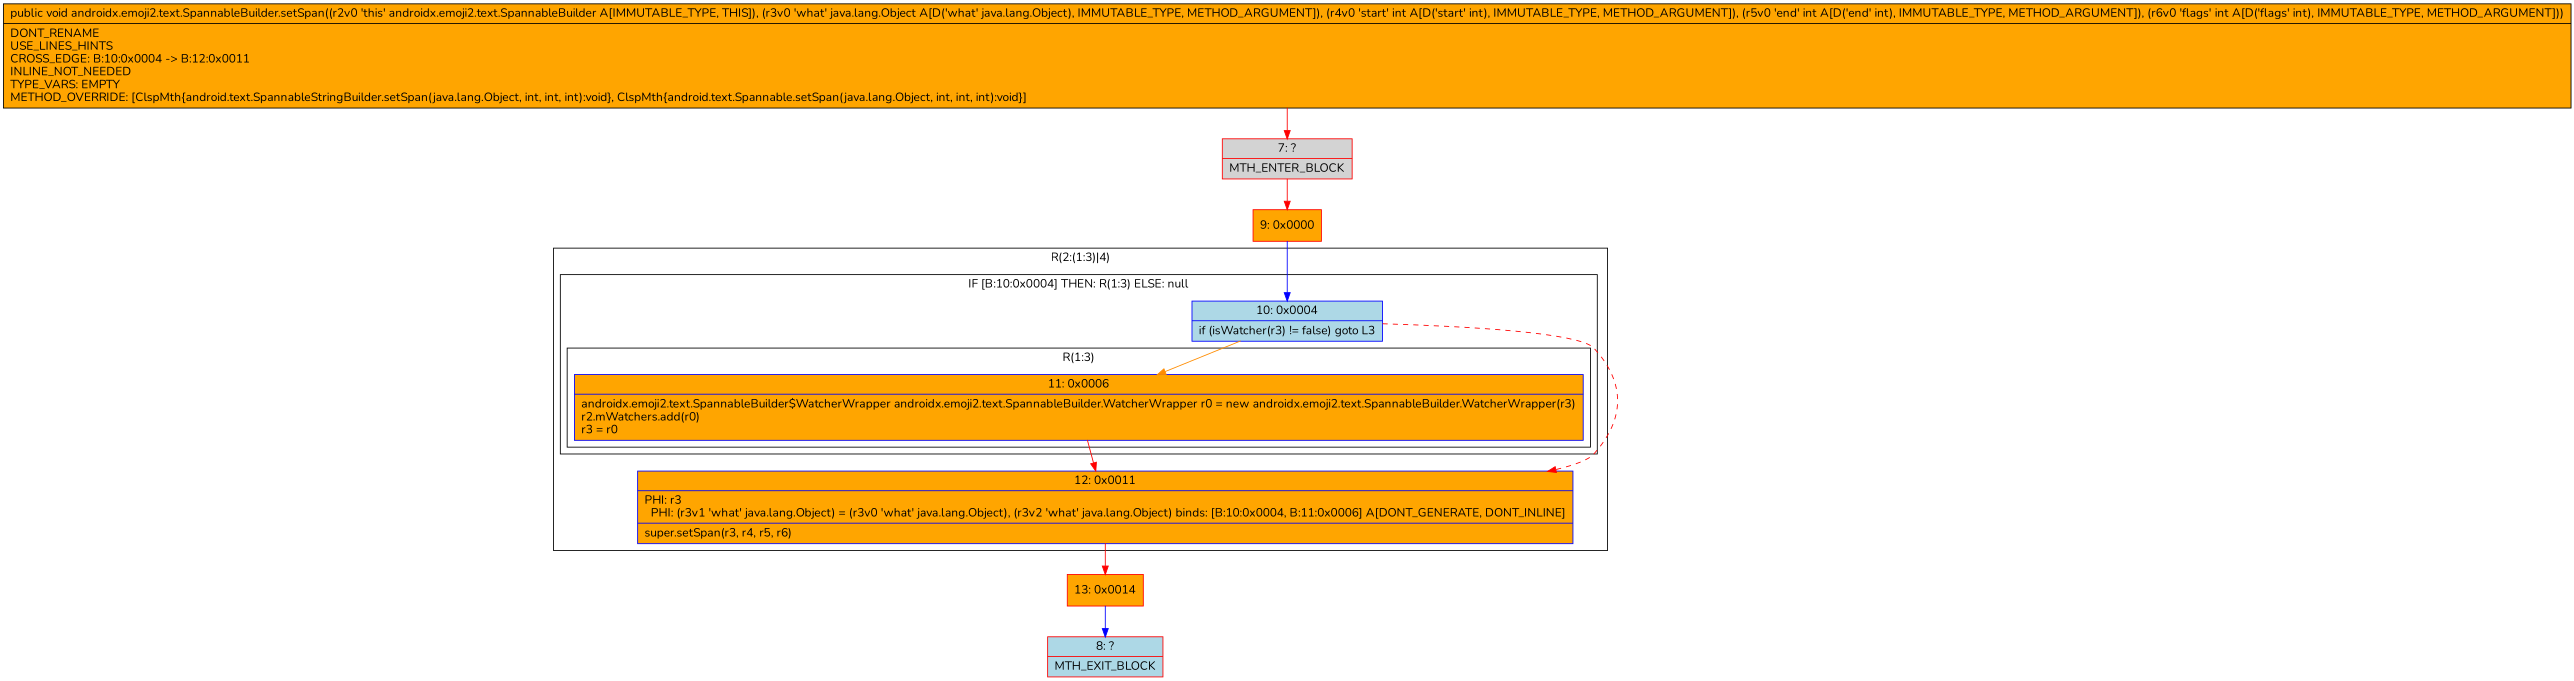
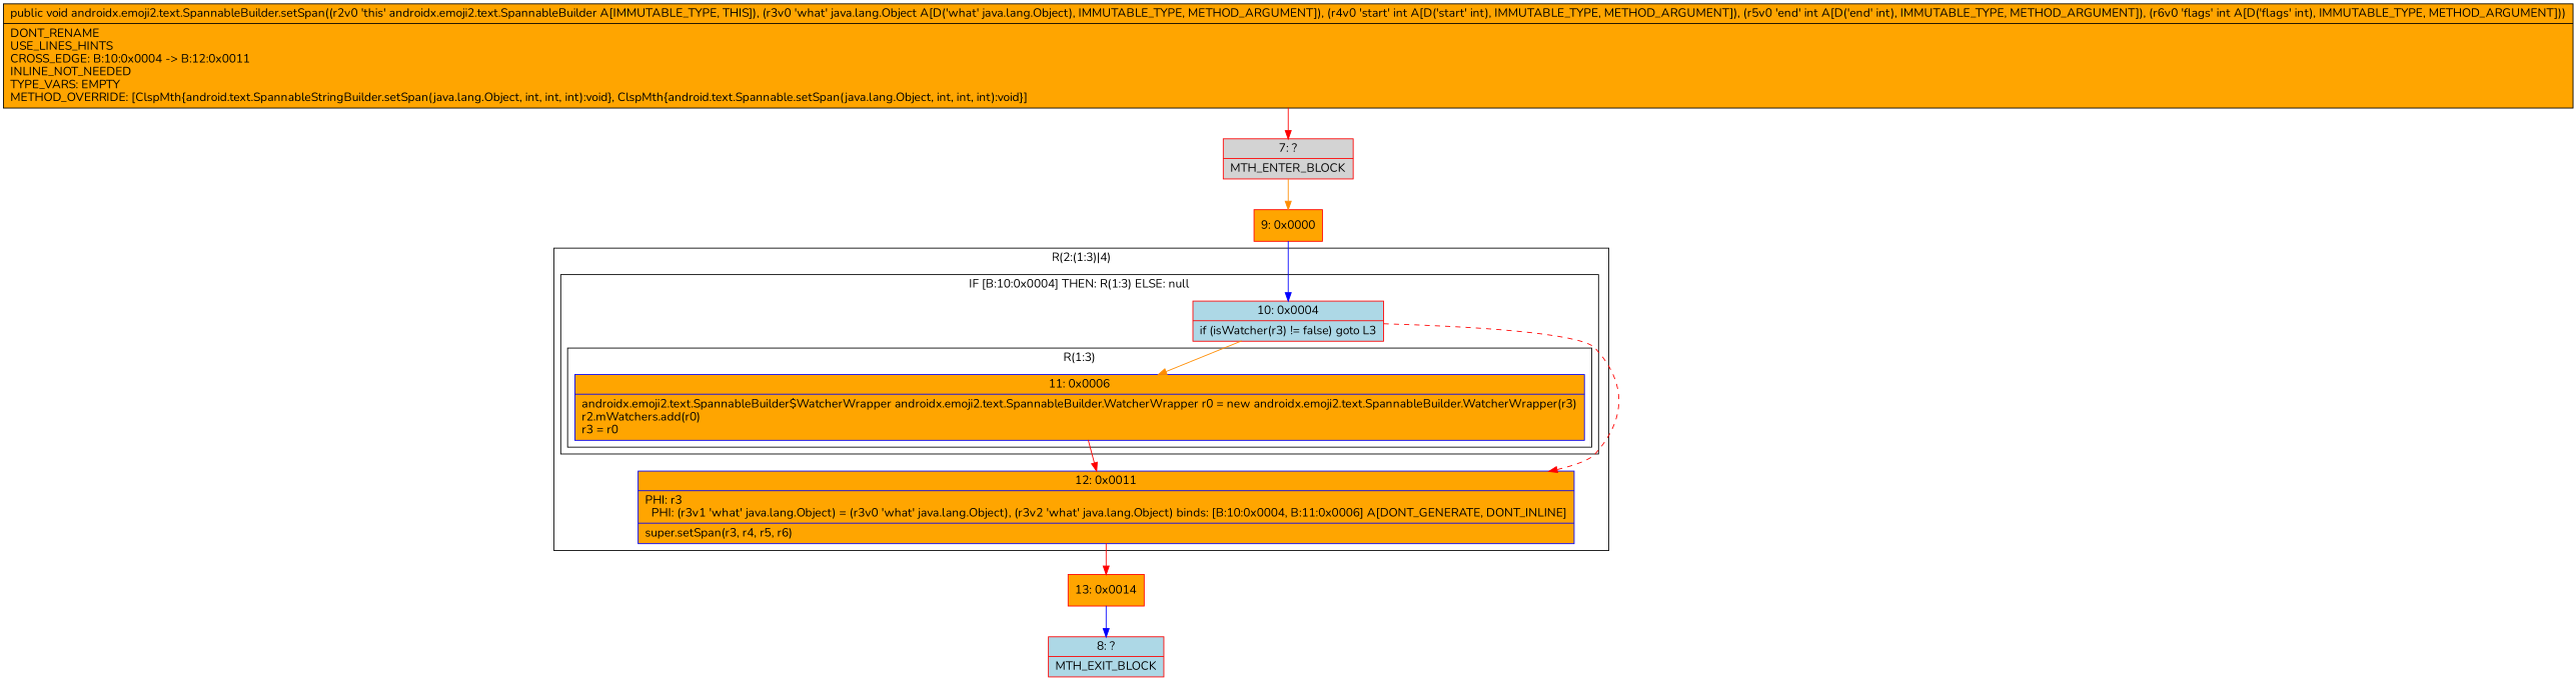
  digraph {
    fontname=Nunito
    node [color=red fillcolor=orange fontname=Nunito shape=record style=filled]
    edge [color=red fontname=Nunito]
    n1 [color=blue label="{11\:\ 0x0006|androidx.emoji2.text.SpannableBuilder$WatcherWrapper androidx.emoji2.text.SpannableBuilder.WatcherWrapper r0 = new androidx.emoji2.text.SpannableBuilder.WatcherWrapper(r3)\lr2.mWatchers.add(r0)\lr3 = r0\l}"]
-   n2 [color=blue fillcolor=lightblue label="{10\:\ 0x0004|if (isWatcher(r3) != false) goto L3\l}"]
+   n2 [fillcolor=lightblue label="{10\:\ 0x0004|if (isWatcher(r3) != false) goto L3\l}"]
    n3 [color=blue label="{12\:\ 0x0011|PHI: r3 \l  PHI: (r3v1 'what' java.lang.Object) = (r3v0 'what' java.lang.Object), (r3v2 'what' java.lang.Object) binds: [B:10:0x0004, B:11:0x0006] A[DONT_GENERATE, DONT_INLINE]\l|super.setSpan(r3, r4, r5, r6)\l}"]
    n4 [label="{13\:\ 0x0014}"]
    n5 [fillcolor=lightblue label="{8\:\ ?|MTH_EXIT_BLOCK\l}"]
    n6 [fillcolor=lightgrey label="{7\:\ ?|MTH_ENTER_BLOCK\l}"]
    n7 [label="{9\:\ 0x0000}"]
    n8 [label="{public void androidx.emoji2.text.SpannableBuilder.setSpan((r2v0 'this' androidx.emoji2.text.SpannableBuilder A[IMMUTABLE_TYPE, THIS]), (r3v0 'what' java.lang.Object A[D('what' java.lang.Object), IMMUTABLE_TYPE, METHOD_ARGUMENT]), (r4v0 'start' int A[D('start' int), IMMUTABLE_TYPE, METHOD_ARGUMENT]), (r5v0 'end' int A[D('end' int), IMMUTABLE_TYPE, METHOD_ARGUMENT]), (r6v0 'flags' int A[D('flags' int), IMMUTABLE_TYPE, METHOD_ARGUMENT]))  | DONT_RENAME\lUSE_LINES_HINTS\lCROSS_EDGE: B:10:0x0004 \-\> B:12:0x0011\lINLINE_NOT_NEEDED\lTYPE_VARS: EMPTY\lMETHOD_OVERRIDE: [ClspMth\{android.text.SpannableStringBuilder.setSpan(java.lang.Object, int, int, int):void\}, ClspMth\{android.text.Spannable.setSpan(java.lang.Object, int, int, int):void\}]\l}" color=""]
    subgraph cluster_1 {
      label="R(2:(1:3)|4)"
      n3
      subgraph cluster_2 {
        label="IF [B:10:0x0004] THEN: R(1:3) ELSE: null"
        n2
        subgraph cluster_3 {
          label="R(1:3)"
          n1
        }
      }
    }
    n1 -> n3
    n2 -> n1 [color=darkorange]
    n2 -> n3 [style=dashed]
    n3 -> n4
    n4 -> n5 [color=blue]
-   n6 -> n7
+   n6 -> n7 [color=darkorange]
    n7 -> n2 [color=blue]
    n8 -> n6
  }
